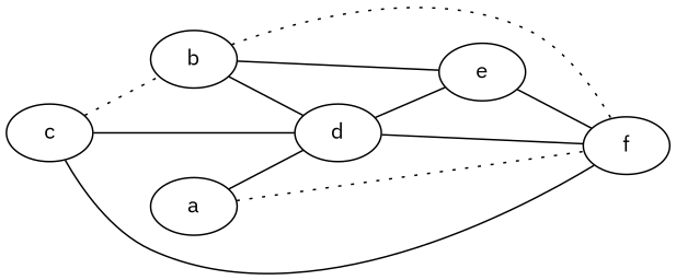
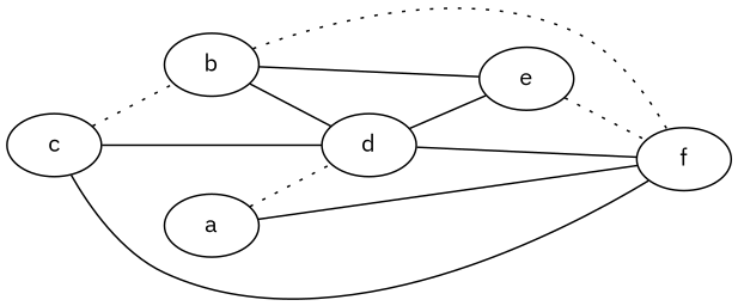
  graph {
    fontname="IBM Plex Sans"
    rankdir=LR
    node [fontname="IBM Plex Sans"]
    edge [fontname="IBM Plex Sans"]
    a
    d
    f
    e
    b
    c
-   a -- d
-   a -- f [style=dotted]
+   a -- d [style=dotted]
+   a -- f
    d -- f
    d -- e
-   e -- f [style=solid]
+   e -- f [style=dotted]
    b -- d
    b -- f [style=dotted]
    b -- e
    c -- d
    c -- f
    c -- b [style=dotted]
  }
